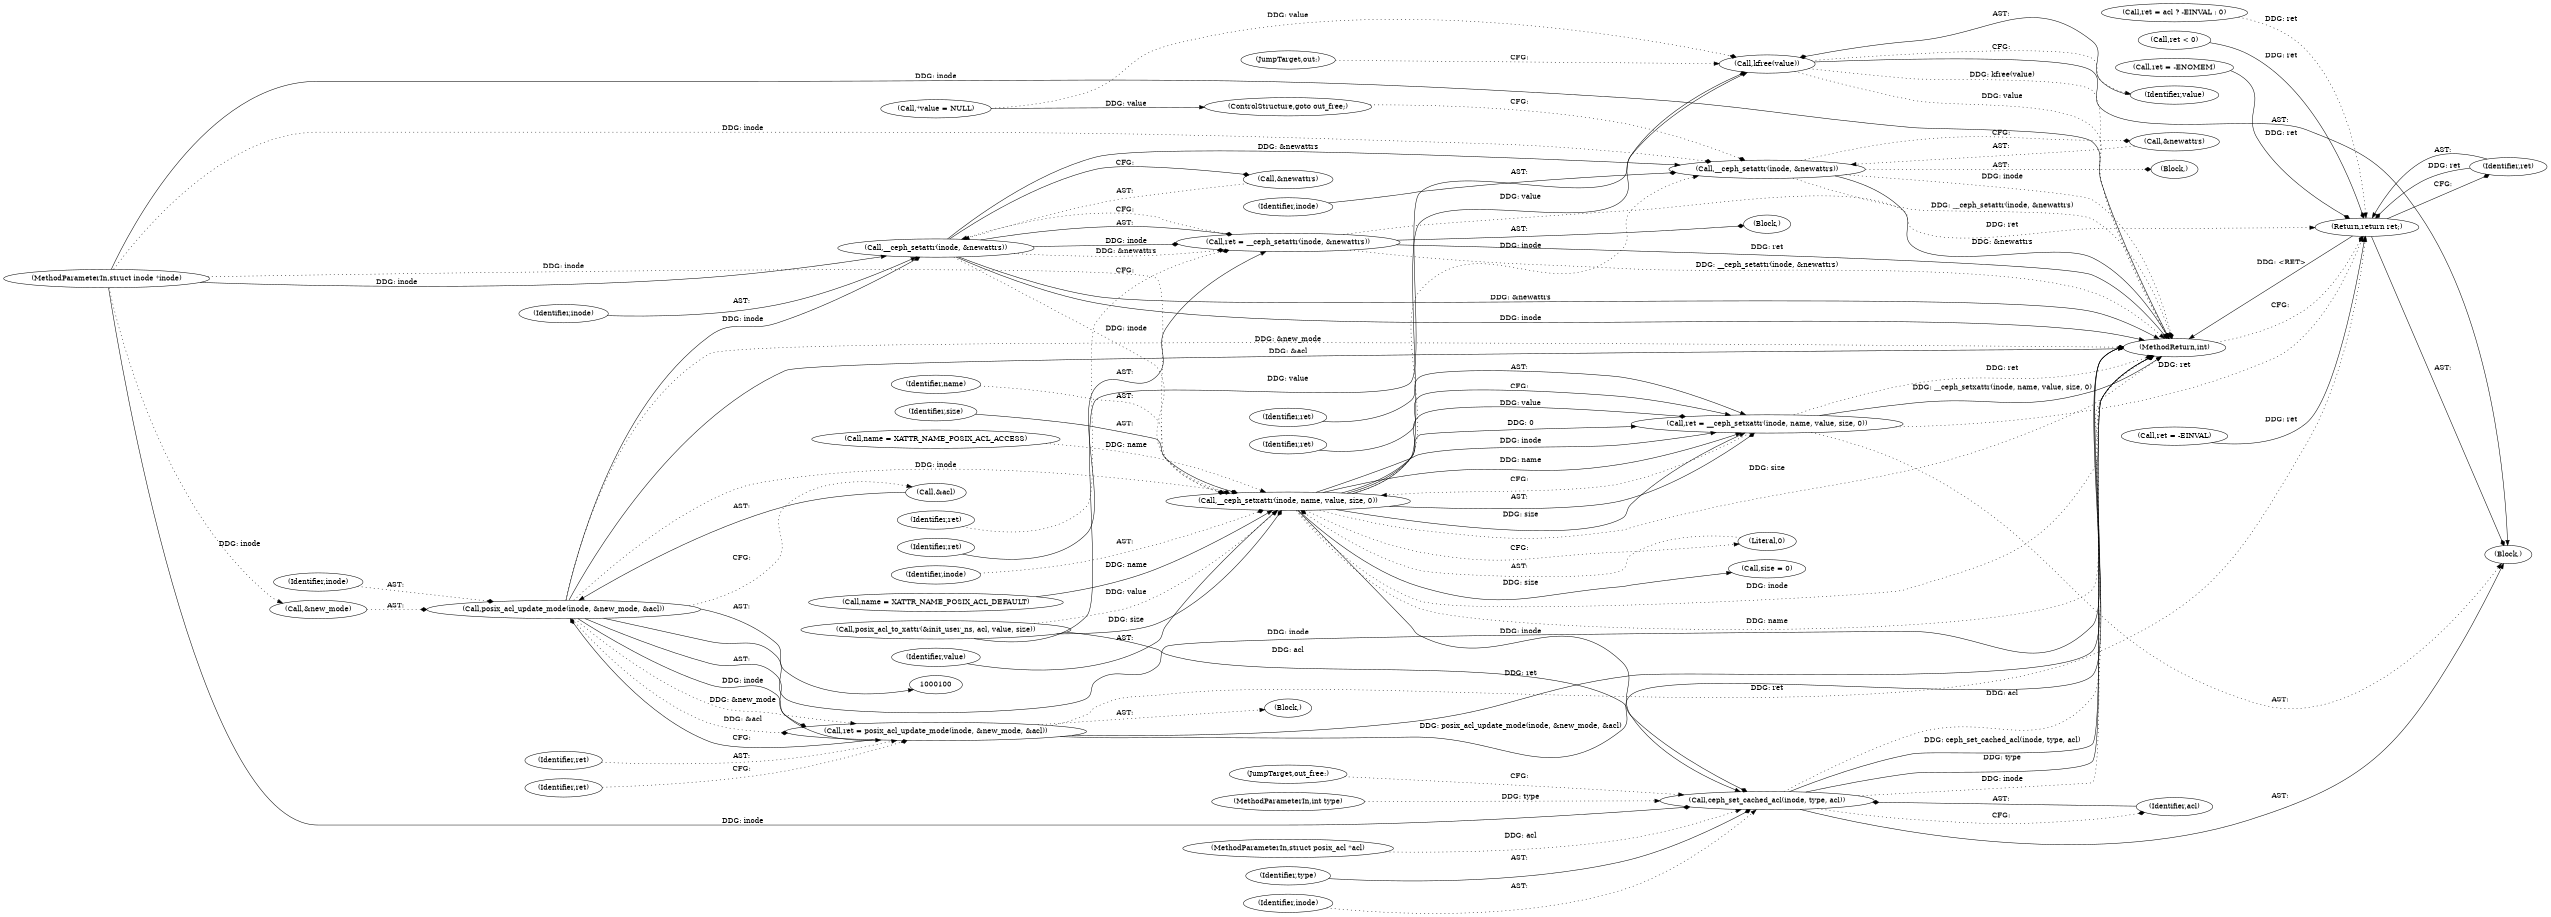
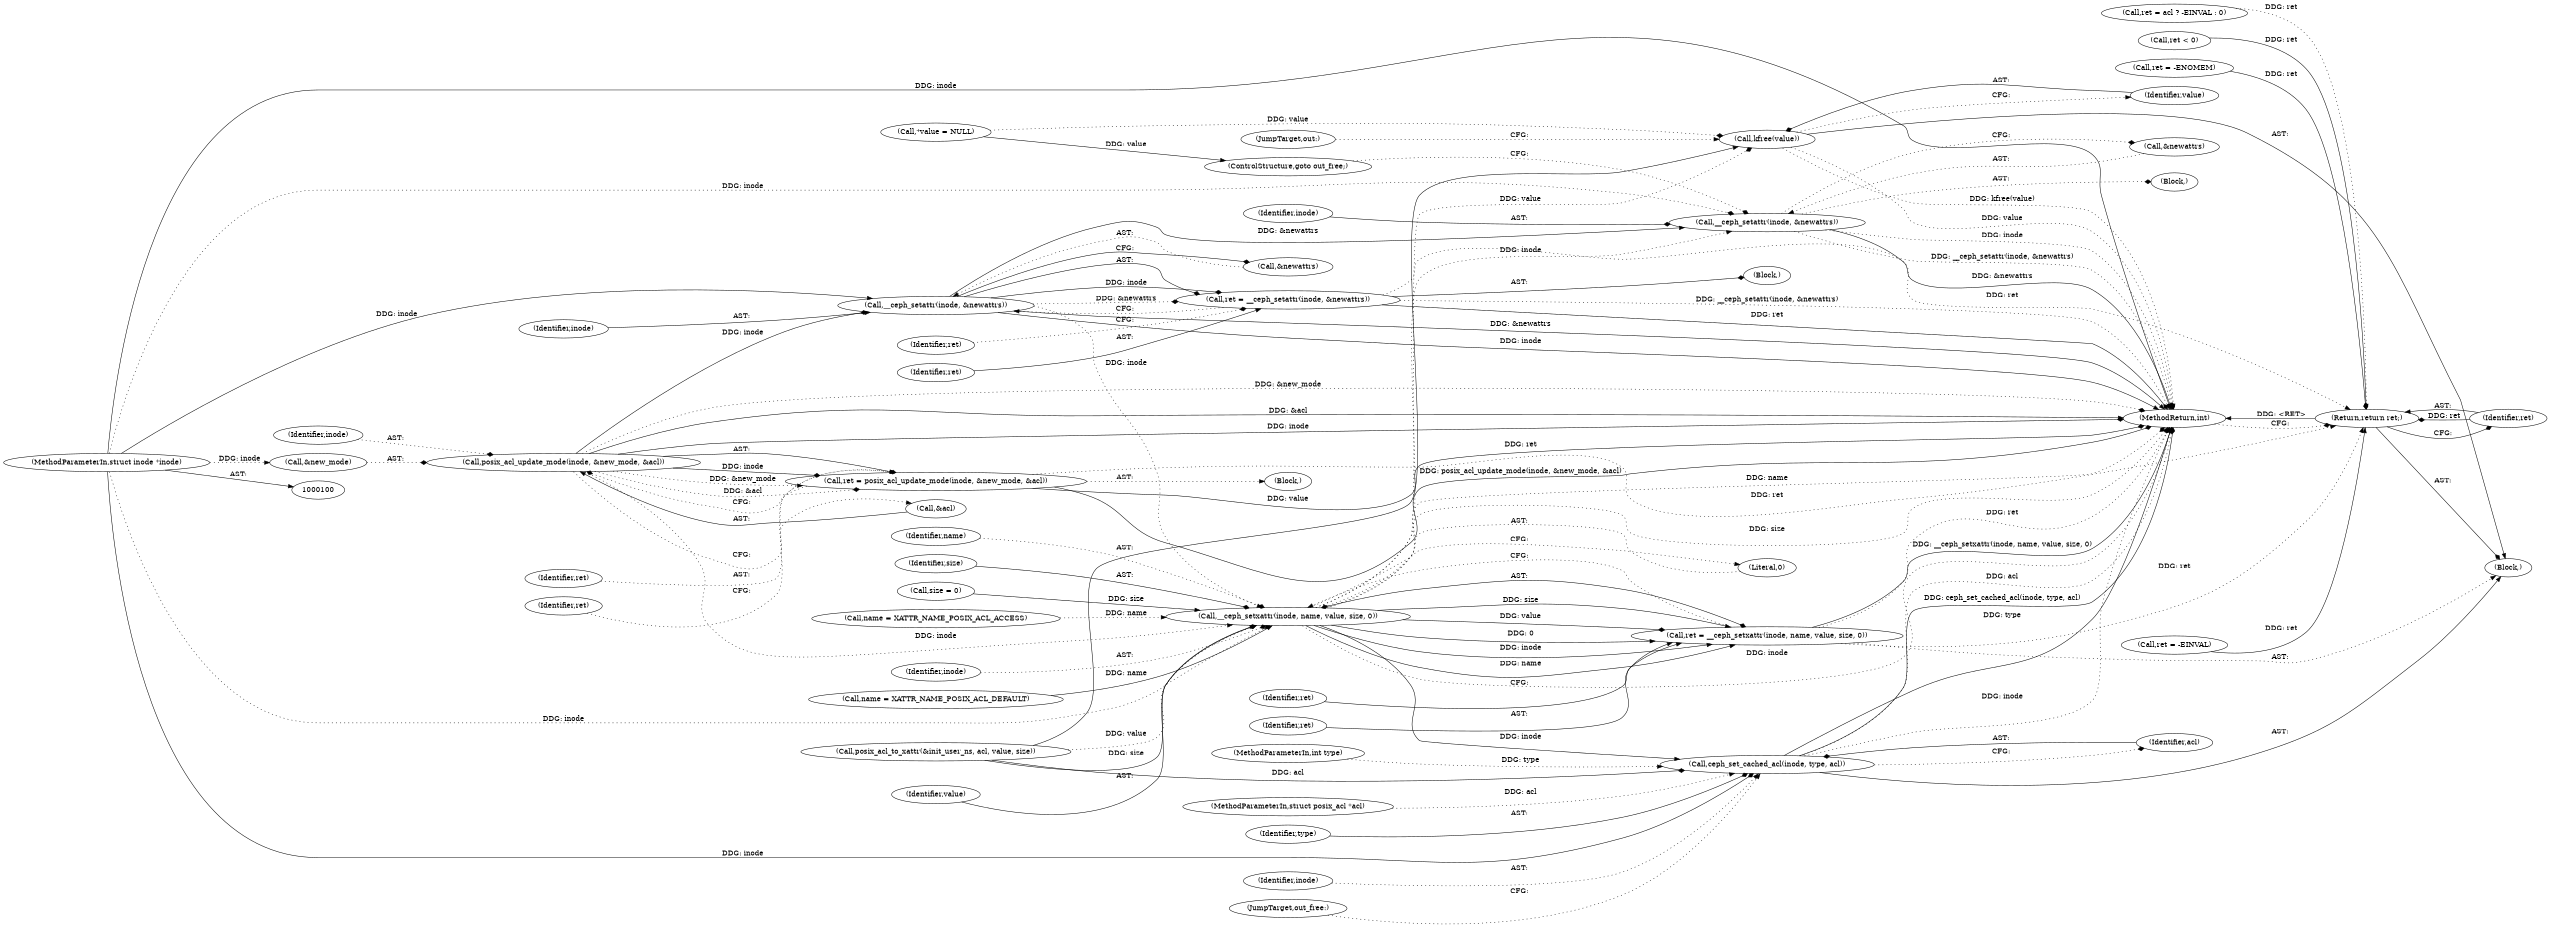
  digraph {
    rankdir=LR
    edge [arrowhead=normal style=solid]
    n1 [label="(Call,posix_acl_update_mode(inode, &new_mode, &acl))"]
    n2 [label="(Call,ret = posix_acl_update_mode(inode, &new_mode, &acl))"]
    n3 [label="(Call,__ceph_setattr(inode, &newattrs))"]
    n4 [label="(Call,__ceph_setxattr(inode, name, value, size, 0))"]
    n5 [label="(MethodReturn,int)"]
    n6 [label="(Call,&acl)"]
    n7 [label="(Return,return ret;)"]
    n8 [label="(Block,)"]
    n9 [label="(Call,__ceph_setattr(inode, &newattrs))"]
    n10 [label="(Call,ret = __ceph_setattr(inode, &newattrs))"]
    n11 [label="(Call,&newattrs)"]
    n12 [label="(Call,ceph_set_cached_acl(inode, type, acl))"]
    n13 [label="(Call,ret = __ceph_setxattr(inode, name, value, size, 0))"]
    n14 [label="(Call,kfree(value))"]
    n15 [label="(Literal,0)"]
    n16 [label="(MethodParameterIn,struct inode *inode)"]
    1000100
    n18 [label="(Call,&new_mode)"]
    n19 [label="(Block,)"]
    n20 [label="(Call,&newattrs)"]
    n21 [label="(Block,)"]
    n22 [label="(Identifier,acl)"]
    n23 [label="(Identifier,ret)"]
    n24 [label="(Block,)"]
    n25 [label="(Identifier,value)"]
    n26 [label="(Identifier,ret)"]
    n27 [label="(Identifier,value)"]
    n28 [label="(Identifier,name)"]
    n29 [label="(Call,ret = -EINVAL)"]
    n30 [label="(Identifier,size)"]
    n31 [label="(JumpTarget,out_free:)"]
    n32 [label="(Call,size = 0)"]
    n33 [label="(Identifier,ret)"]
    n34 [label="(Call,ret = acl ? -EINVAL : 0)"]
    n35 [label="(Call,*value = NULL)"]
    n36 [label="(ControlStructure,goto out_free;)"]
    n37 [label="(Call,ret < 0)"]
    n38 [label="(Identifier,inode)"]
    n39 [label="(Call,name = XATTR_NAME_POSIX_ACL_ACCESS)"]
    n40 [label="(Call,ret = -ENOMEM)"]
    n41 [label="(Identifier,inode)"]
    n42 [label="(Identifier,ret)"]
    n43 [label="(Identifier,ret)"]
    n44 [label="(Call,posix_acl_to_xattr(&init_user_ns, acl, value, size))"]
    n45 [label="(MethodParameterIn,int type)"]
    n46 [label="(MethodParameterIn,struct posix_acl *acl)"]
    n47 [label="(Identifier,inode)"]
    n48 [label="(Identifier,type)"]
    n49 [label="(Identifier,inode)"]
    n50 [label="(JumpTarget,out:)"]
    n51 [label="(Identifier,ret)"]
    n52 [label="(Identifier,ret)"]
    n53 [label="(Call,name = XATTR_NAME_POSIX_ACL_DEFAULT)"]
    n54 [label="(Identifier,inode)"]
    n1 -> n2 [label="AST: "]
    n1 -> n2 [arrowhead=diamond label="DDG: inode"]
    n1 -> n2 [label="DDG: &new_mode" style=dotted]
    n1 -> n2 [arrowhead=diamond label="DDG: &acl" style=dotted]
    n1 -> n3 [arrowhead=diamond label="DDG: inode"]
    n1 -> n4 [label="DDG: inode" style=dotted]
    n1 -> n5 [arrowhead=diamond label="DDG: &new_mode" style=dotted]
    n1 -> n5 [label="DDG: &acl"]
    n1 -> n5 [arrowhead=diamond label="DDG: inode"]
    n1 -> n6 [label="CFG: " style=dotted]
-   n2 -> n1 [arrowhead=diamond label="CFG: "]
+   n2 -> n1 [arrowhead=diamond label="CFG: " style=dotted]
    n2 -> n5 [arrowhead=diamond label="DDG: ret"]
    n2 -> n5 [arrowhead=diamond label="DDG: posix_acl_update_mode(inode, &new_mode, &acl)"]
    n2 -> n7 [label="DDG: ret" style=dotted]
    n2 -> n8 [label="AST: " style=dotted]
    n3 -> n4 [label="DDG: inode" style=dotted]
    n3 -> n5 [label="DDG: &newattrs"]
    n3 -> n5 [label="DDG: inode"]
    n3 -> n9 [label="DDG: &newattrs"]
    n3 -> n10 [arrowhead=diamond label="AST: "]
    n3 -> n10 [arrowhead=diamond label="DDG: inode"]
    n3 -> n10 [arrowhead=diamond label="DDG: &newattrs" style=dotted]
    n3 -> n11 [arrowhead=diamond label="CFG: "]
    n4 -> n5 [label="DDG: size" style=dotted]
    n4 -> n5 [label="DDG: inode" style=dotted]
    n4 -> n5 [arrowhead=diamond label="DDG: name" style=dotted]
    n4 -> n9 [label="DDG: inode" style=dotted]
    n4 -> n12 [label="DDG: inode"]
    n4 -> n13 [arrowhead=diamond label="AST: "]
    n4 -> n13 [label="DDG: size"]
    n4 -> n13 [arrowhead=diamond label="DDG: value"]
    n4 -> n13 [label="DDG: 0"]
    n4 -> n13 [label="DDG: inode"]
    n4 -> n13 [label="DDG: name"]
-   n4 -> n14 [arrowhead=diamond label="DDG: value"]
+   n4 -> n14 [arrowhead=diamond label="DDG: value" style=dotted]
    n4 -> n15 [label="CFG: " style=dotted]
    n5 -> n7 [arrowhead=diamond label="CFG: " style=dotted]
    n6 -> n1 [label="AST: "]
    n7 -> n5 [label="DDG: <RET>"]
    n7 -> n21 [arrowhead=diamond label="AST: "]
    n7 -> n23 [arrowhead=diamond label="CFG: "]
    n9 -> n5 [arrowhead=diamond label="DDG: inode" style=dotted]
    n9 -> n5 [arrowhead=diamond label="DDG: __ceph_setattr(inode, &newattrs)" style=dotted]
    n9 -> n5 [label="DDG: &newattrs"]
    n9 -> n19 [arrowhead=diamond label="AST: " style=dotted]
    n9 -> n20 [arrowhead=diamond label="CFG: " style=dotted]
    n10 -> n3 [label="CFG: " style=dotted]
    n10 -> n5 [label="DDG: __ceph_setattr(inode, &newattrs)" style=dotted]
    n10 -> n5 [arrowhead=diamond label="DDG: ret"]
    n10 -> n7 [label="DDG: ret" style=dotted]
    n10 -> n24 [arrowhead=diamond label="AST: "]
    n11 -> n3 [label="AST: " style=dotted]
    n12 -> n5 [arrowhead=diamond label="DDG: type"]
    n12 -> n5 [arrowhead=diamond label="DDG: inode" style=dotted]
    n12 -> n5 [arrowhead=diamond label="DDG: acl" style=dotted]
    n12 -> n5 [arrowhead=diamond label="DDG: ceph_set_cached_acl(inode, type, acl)"]
    n12 -> n21 [label="AST: "]
    n12 -> n22 [arrowhead=diamond label="CFG: " style=dotted]
    n13 -> n4 [label="CFG: " style=dotted]
    n13 -> n5 [label="DDG: __ceph_setxattr(inode, name, value, size, 0)"]
    n13 -> n5 [arrowhead=diamond label="DDG: ret" style=dotted]
    n13 -> n7 [label="DDG: ret" style=dotted]
    n13 -> n21 [label="AST: " style=dotted]
    n14 -> n5 [label="DDG: kfree(value)" style=dotted]
    n14 -> n5 [arrowhead=diamond label="DDG: value" style=dotted]
    n14 -> n21 [label="AST: "]
    n14 -> n25 [label="CFG: " style=dotted]
    n15 -> n4 [arrowhead=diamond label="AST: " style=dotted]
    n16 -> n3 [label="DDG: inode"]
    n16 -> n4 [arrowhead=diamond label="DDG: inode" style=dotted]
    n16 -> n5 [label="DDG: inode"]
    n16 -> n9 [arrowhead=diamond label="DDG: inode" style=dotted]
    n16 -> n12 [arrowhead=diamond label="DDG: inode"]
-   n1 -> 1000100 [label="AST: "]
+   n16 -> 1000100 [label="AST: "]
    n16 -> n18 [label="DDG: inode" style=dotted]
    n18 -> n1 [arrowhead=diamond label="AST: " style=dotted]
    n20 -> n9 [label="AST: " style=dotted]
    n22 -> n12 [arrowhead=diamond label="AST: "]
    n23 -> n7 [label="AST: "]
    n23 -> n7 [arrowhead=diamond label="DDG: ret"]
    n25 -> n14 [arrowhead=diamond label="AST: "]
    n26 -> n13 [label="AST: "]
    n27 -> n4 [label="AST: "]
    n28 -> n4 [arrowhead=diamond label="AST: " style=dotted]
    n29 -> n7 [label="DDG: ret"]
    n30 -> n4 [arrowhead=diamond label="AST: "]
    n31 -> n12 [label="CFG: " style=dotted]
-   n4 -> n32 [label="DDG: size"]
+   n32 -> n4 [label="DDG: size"]
    n33 -> n13 [label="CFG: "]
    n34 -> n7 [label="DDG: ret" style=dotted]
    n35 -> n14 [arrowhead=diamond label="DDG: value" style=dotted]
    n35 -> n36 [label="DDG: value"]
    n36 -> n9 [arrowhead=diamond label="CFG: " style=dotted]
    n37 -> n7 [arrowhead=diamond label="DDG: ret"]
    n38 -> n1 [arrowhead=diamond label="AST: " style=dotted]
    n39 -> n4 [label="DDG: name" style=dotted]
    n40 -> n7 [arrowhead=diamond label="DDG: ret"]
    n41 -> n4 [arrowhead=diamond label="AST: " style=dotted]
    n42 -> n2 [arrowhead=diamond label="CFG: " style=dotted]
    n43 -> n10 [arrowhead=diamond label="CFG: " style=dotted]
    n44 -> n4 [label="DDG: value" style=dotted]
    n44 -> n4 [arrowhead=diamond label="DDG: size"]
    n44 -> n12 [arrowhead=diamond label="DDG: acl"]
    n44 -> n14 [label="DDG: value"]
    n45 -> n12 [label="DDG: type" style=dotted]
    n46 -> n12 [label="DDG: acl" style=dotted]
    n47 -> n9 [arrowhead=diamond label="AST: "]
    n48 -> n12 [arrowhead=diamond label="AST: "]
    n49 -> n12 [label="AST: " style=dotted]
    n50 -> n14 [label="CFG: " style=dotted]
    n51 -> n2 [label="AST: " style=dotted]
    n52 -> n10 [label="AST: "]
    n53 -> n4 [label="DDG: name"]
    n54 -> n3 [label="AST: "]
  }
